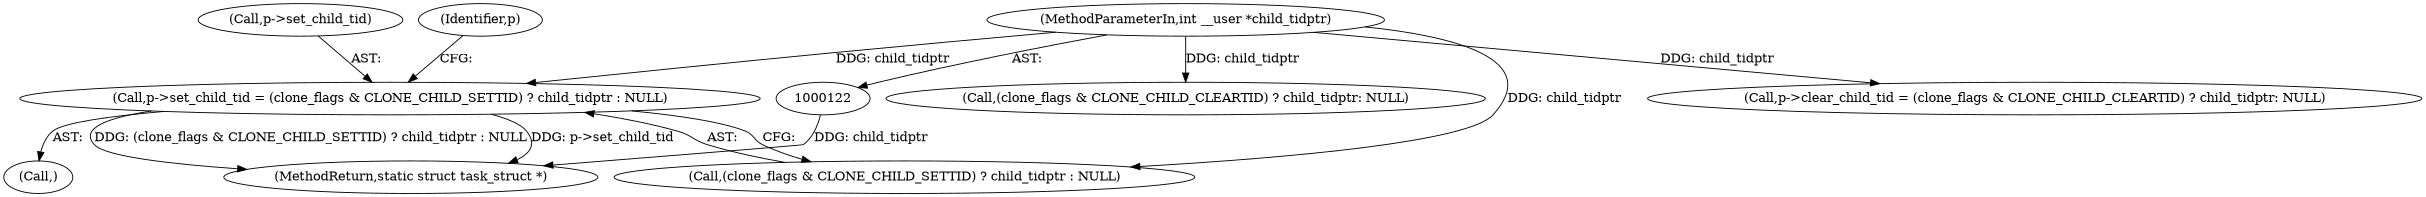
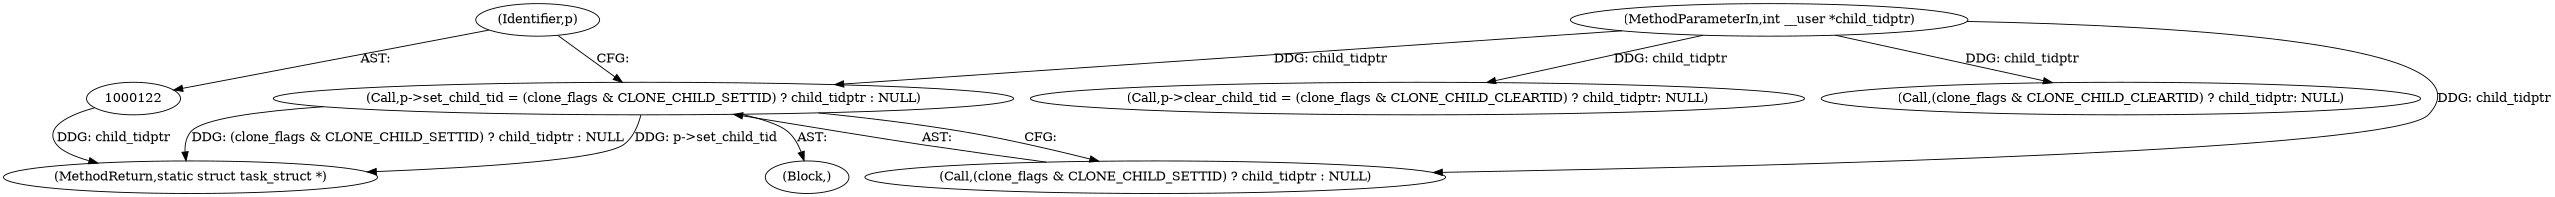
  digraph {
    n1 [label="(Call,p->set_child_tid = (clone_flags & CLONE_CHILD_SETTID) ? child_tidptr : NULL)"]
-   n2 [label="(Call,)"]
+   n2 [label="(Block,)"]
    n3 [label="(Call,(clone_flags & CLONE_CHILD_SETTID) ? child_tidptr : NULL)"]
    n4 [label="(MethodReturn,static struct task_struct *)"]
    n5 [label="(MethodParameterIn,int __user *child_tidptr)"]
    n6 [label="(Call,(clone_flags & CLONE_CHILD_CLEARTID) ? child_tidptr: NULL)"]
    n7 [label="(Call,p->clear_child_tid = (clone_flags & CLONE_CHILD_CLEARTID) ? child_tidptr: NULL)"]
    1000122
    n9 [label="(Identifier,p)"]
-   n10 [label="(Call,p->set_child_tid)"]
    n1 -> n2 [label="AST: "]
    n1 -> n3 [label="CFG: "]
    n1 -> n4 [label="DDG: (clone_flags & CLONE_CHILD_SETTID) ? child_tidptr : NULL"]
    n1 -> n4 [label="DDG: p->set_child_tid"]
    n3 -> n1 [label="AST: "]
    n5 -> n1 [label="DDG: child_tidptr"]
    n5 -> n3 [label="DDG: child_tidptr"]
    n5 -> n6 [label="DDG: child_tidptr"]
    n5 -> n7 [label="DDG: child_tidptr"]
-   n5 -> 1000122 [label="AST: "]
+   n9 -> 1000122 [label="AST: "]
    1000122 -> n4 [label="DDG: child_tidptr"]
    n9 -> n1 [label="CFG: "]
-   n10 -> n1 [label="AST: "]
  }
